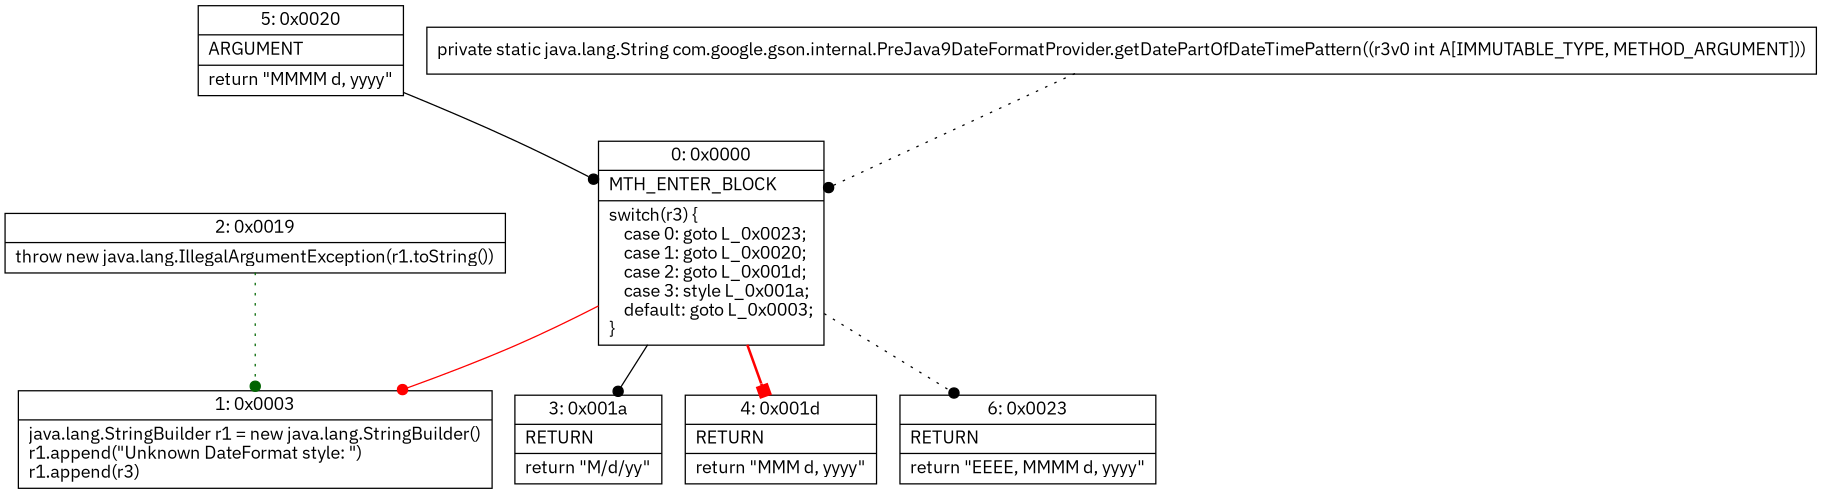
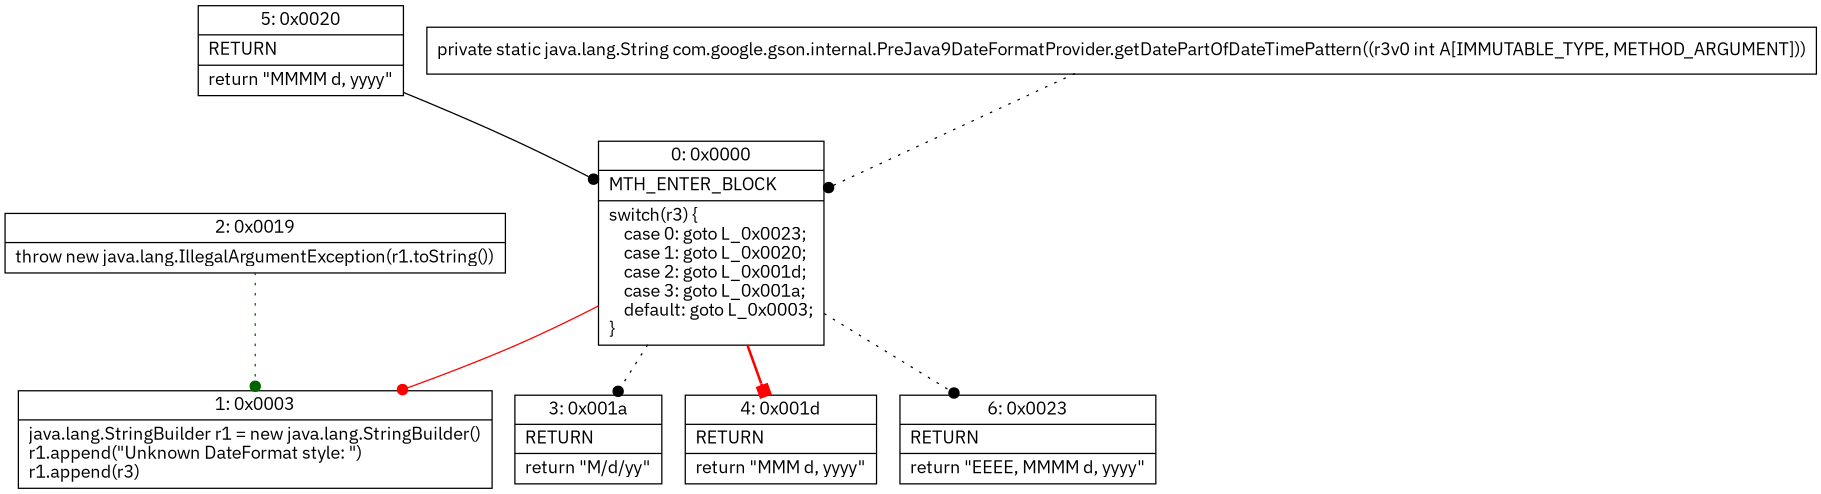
  digraph {
    fontname="IBM Plex Sans"
    node [fontname="IBM Plex Sans" shape=record]
    edge [arrowhead=dot color=black fontname="IBM Plex Sans" style=dotted]
-   n1 [label="{0\:\ 0x0000|MTH_ENTER_BLOCK\l|switch(r3) \{\l    case 0: goto L_0x0023;\l    case 1: goto L_0x0020;\l    case 2: goto L_0x001d;\l    case 3: style L_0x001a;\l    default: goto L_0x0003;\l\}\l}"]
+   n1 [label="{0\:\ 0x0000|MTH_ENTER_BLOCK\l|switch(r3) \{\l    case 0: goto L_0x0023;\l    case 1: goto L_0x0020;\l    case 2: goto L_0x001d;\l    case 3: goto L_0x001a;\l    default: goto L_0x0003;\l\}\l}"]
    n2 [label="{1\:\ 0x0003|java.lang.StringBuilder r1 = new java.lang.StringBuilder()\lr1.append(\"Unknown DateFormat style: \")\lr1.append(r3)\l}"]
    n3 [label="{3\:\ 0x001a|RETURN\l|return \"M\/d\/yy\"\l}"]
    n4 [label="{4\:\ 0x001d|RETURN\l|return \"MMM d, yyyy\"\l}"]
    n5 [label="{6\:\ 0x0023|RETURN\l|return \"EEEE, MMMM d, yyyy\"\l}"]
-   n6 [label="{5\:\ 0x0020|ARGUMENT\l|return \"MMMM d, yyyy\"\l}"]
+   n6 [label="{5\:\ 0x0020|RETURN\l|return \"MMMM d, yyyy\"\l}"]
    n7 [label="{2\:\ 0x0019|throw new java.lang.IllegalArgumentException(r1.toString())\l}"]
    n8 [label="{private static java.lang.String com.google.gson.internal.PreJava9DateFormatProvider.getDatePartOfDateTimePattern((r3v0 int A[IMMUTABLE_TYPE, METHOD_ARGUMENT])) }"]
    n1 -> n2 [color=red style=solid]
-   n1 -> n3 [style=solid]
+   n1 -> n3
    n1 -> n4 [arrowhead=box color=red style=bold]
    n1 -> n5
    n6 -> n1 [style=solid]
    n7 -> n2 [color=darkgreen]
    n8 -> n1
  }
